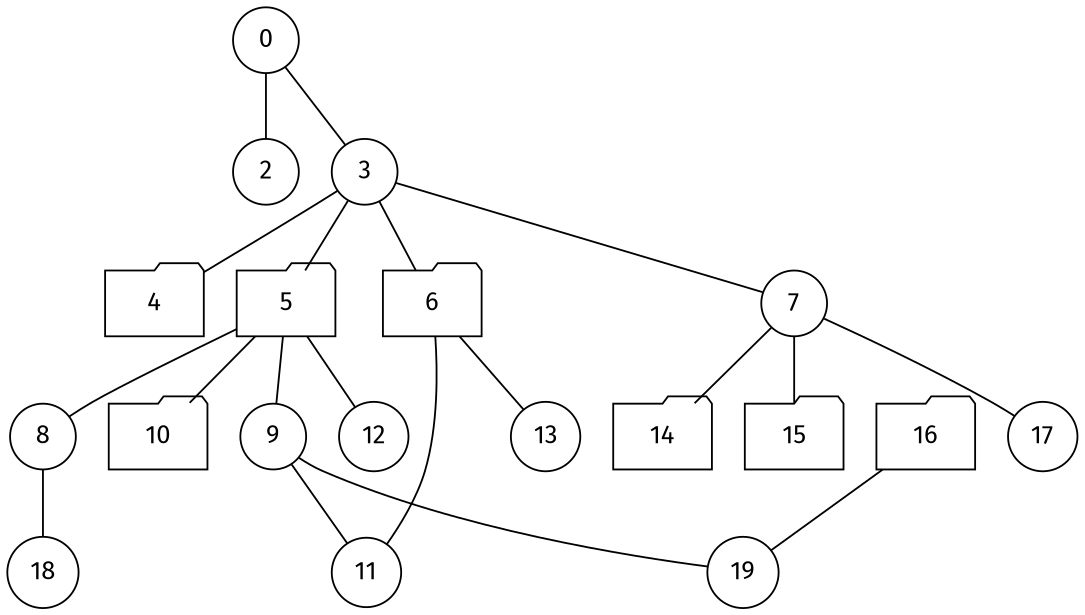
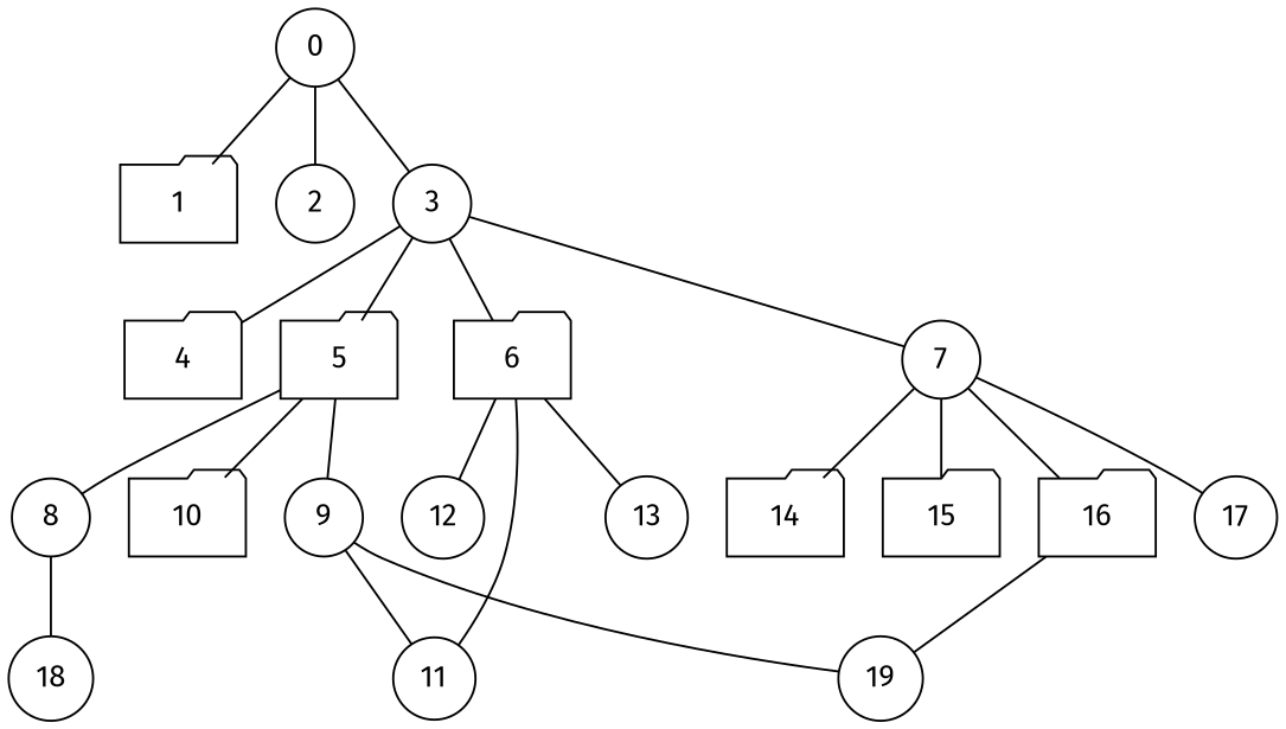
  graph {
    fontname="Fira Sans"
    node [fontname="Fira Sans" shape=circle]
    edge [fontname="Fira Sans"]
+   1 [shape=folder]
    0
    2
    3
    4 [shape=folder]
    5 [shape=folder]
    6 [shape=folder]
    7
    8
    9
    10 [shape=folder]
    11
    12
    13
    16 [shape=folder]
    17
    14 [shape=folder]
    15 [shape=folder]
    18
    19
+   0 -- 1
    0 -- 2
    0 -- 3
    3 -- 4
    3 -- 5
    3 -- 6
    3 -- 7
    5 -- 8
    5 -- 9
    5 -- 10
    6 -- 11
-   5 -- 12
+   6 -- 12
    6 -- 13
+   7 -- 16
    7 -- 17
    7 -- 14
    7 -- 15
    8 -- 18
    9 -- 11
    9 -- 19
    16 -- 19
  }
